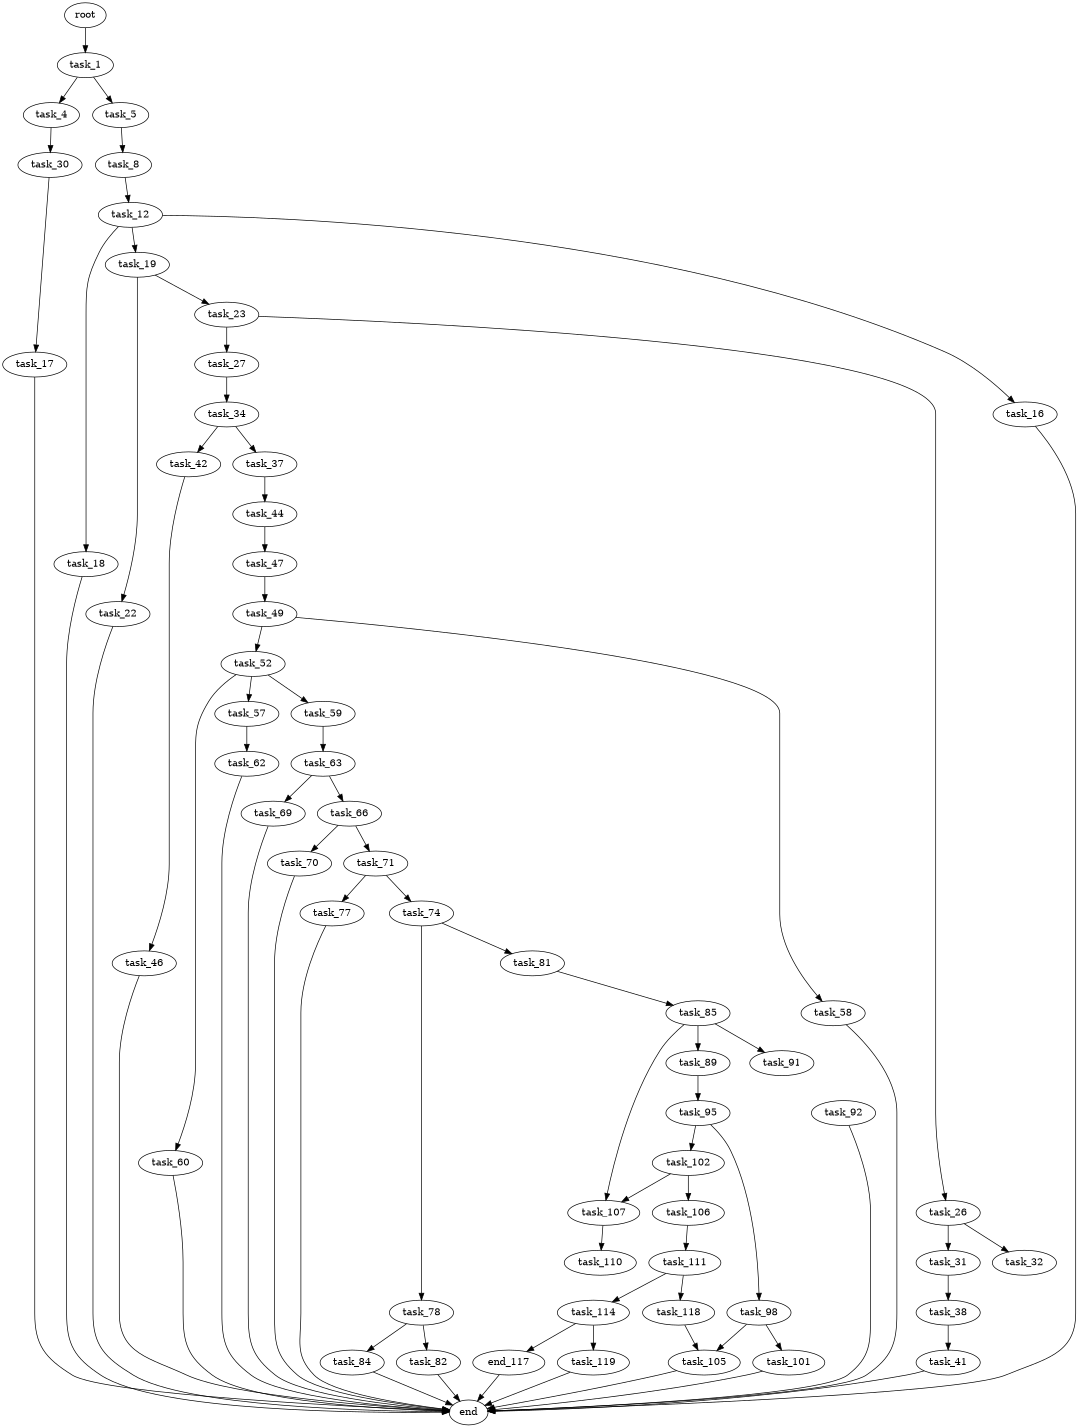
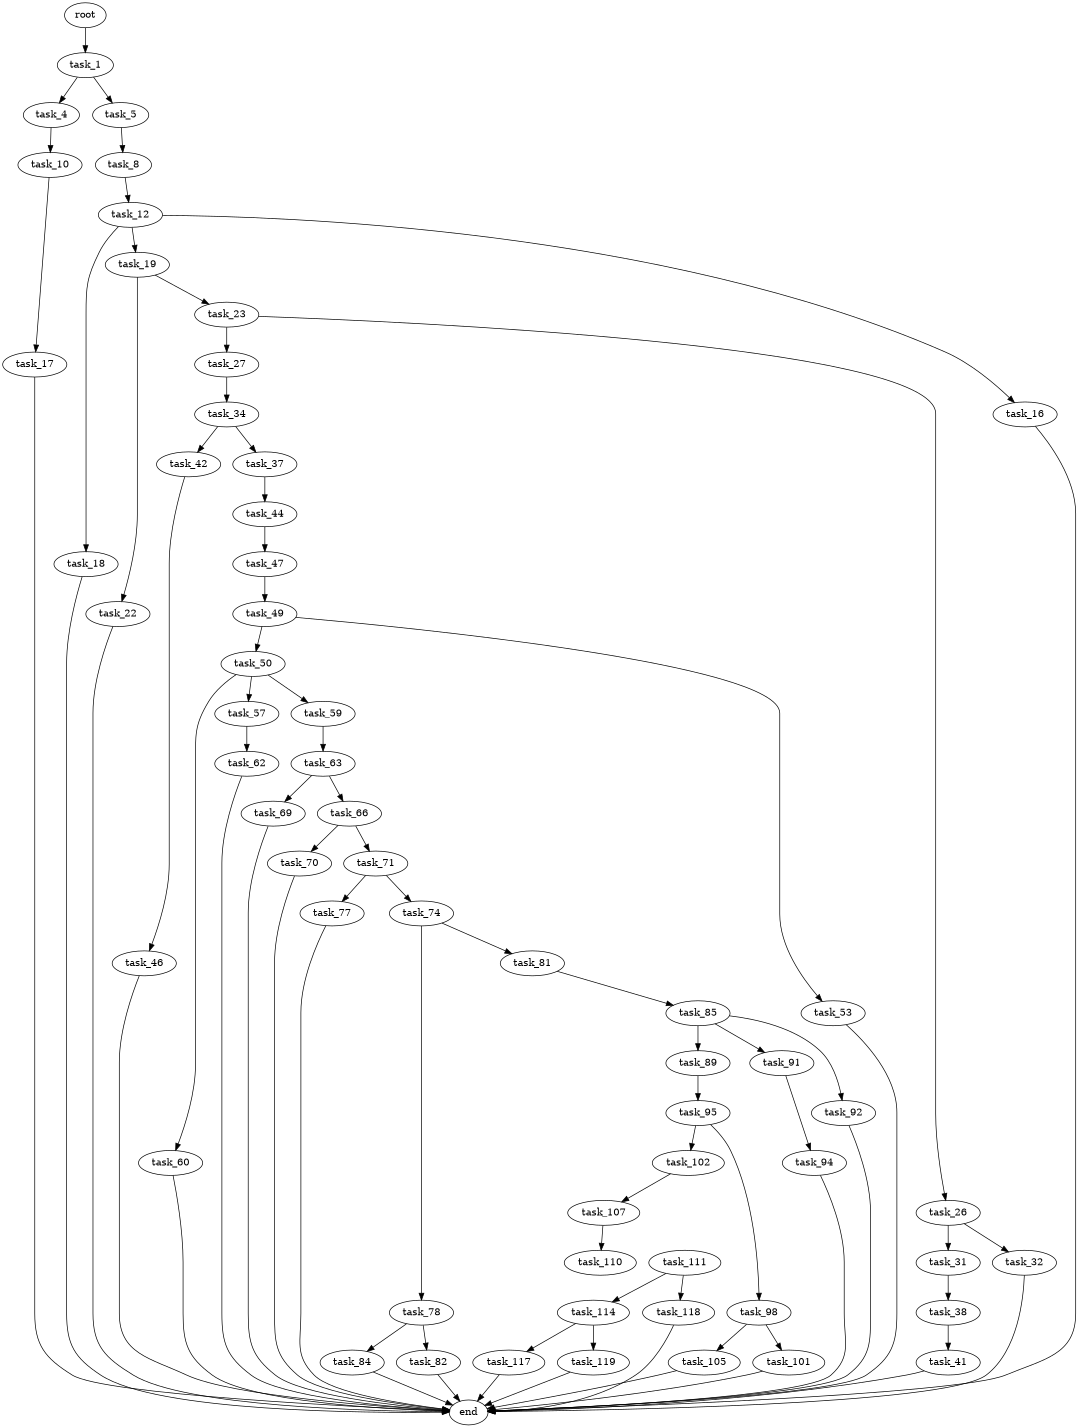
  digraph {
    root
    task_1
    task_4
    task_5
-   task_10 [label=task_30]
+   task_10
    task_8
    task_17
    task_12
    end
    task_16
    task_18
    task_19
    task_22
    task_23
    task_26
    task_27
    task_31
    task_32
    task_34
    task_38
    task_37
    task_42
    task_41
    task_44
    task_46
    task_47
    task_49
-   task_52
-   task_53 [label=task_58]
+   task_52 [label=task_50]
+   task_53
    task_57
    task_59
    task_60
    task_62
    task_63
    task_66
    task_69
    task_70
    task_71
    task_74
    task_77
    task_78
    task_81
    task_82
    task_84
    task_85
    task_89
    task_91
    task_92
    task_95
+   task_94
    task_98
    task_102
    task_101
    task_105
-   task_106
    task_107
    task_111
    task_110
    task_114
    task_118
-   task_117 [label=end_117]
+   task_117
    task_119
    root -> task_1
    task_1 -> task_4
    task_1 -> task_5
    task_4 -> task_10
    task_5 -> task_8
    task_10 -> task_17
    task_8 -> task_12
    task_17 -> end
    task_12 -> task_16
    task_12 -> task_18
    task_12 -> task_19
    task_16 -> end
    task_18 -> end
    task_19 -> task_22
    task_19 -> task_23
    task_22 -> end
    task_23 -> task_26
    task_23 -> task_27
    task_26 -> task_31
    task_26 -> task_32
    task_27 -> task_34
    task_31 -> task_38
+   task_32 -> end
    task_34 -> task_37
    task_34 -> task_42
    task_38 -> task_41
    task_37 -> task_44
    task_42 -> task_46
    task_41 -> end
    task_44 -> task_47
    task_46 -> end
    task_47 -> task_49
    task_49 -> task_52
    task_49 -> task_53
    task_52 -> task_57
    task_52 -> task_59
    task_52 -> task_60
    task_53 -> end
    task_57 -> task_62
    task_59 -> task_63
    task_60 -> end
    task_62 -> end
    task_63 -> task_66
    task_63 -> task_69
    task_66 -> task_70
    task_66 -> task_71
    task_69 -> end
    task_70 -> end
    task_71 -> task_74
    task_71 -> task_77
    task_74 -> task_78
    task_74 -> task_81
    task_77 -> end
    task_78 -> task_82
    task_78 -> task_84
    task_81 -> task_85
    task_82 -> end
    task_84 -> end
    task_85 -> task_89
    task_85 -> task_91
-   task_85 -> task_107
+   task_85 -> task_92
    task_89 -> task_95
+   task_91 -> task_94
    task_92 -> end
    task_95 -> task_98
    task_95 -> task_102
+   task_94 -> end
    task_98 -> task_101
    task_98 -> task_105
-   task_102 -> task_106
    task_102 -> task_107
    task_101 -> end
    task_105 -> end
-   task_106 -> task_111
    task_107 -> task_110
    task_111 -> task_114
    task_111 -> task_118
    task_114 -> task_117
    task_114 -> task_119
-   task_118 -> task_105
+   task_118 -> end
    task_117 -> end
    task_119 -> end
  }
